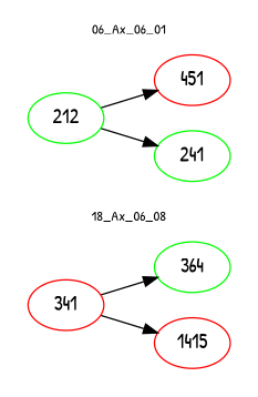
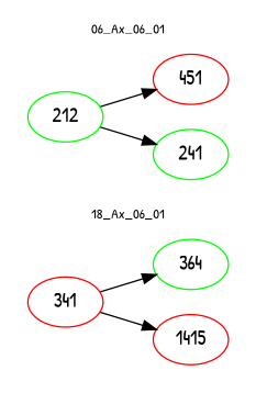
  digraph {
    fontname="Patrick Hand"
    rankdir=LR
    node [color=red fontname="Patrick Hand"]
    edge [color=black fontname="Patrick Hand"]
    n1 [label=341]
    n2 [label=1415]
    n3 [color=green label=364]
    n4 [color=green label=212]
    n5 [color=green label=241]
    n6 [label=451]
    subgraph cluster_1 {
      color=white
      fontsize=10
-     label="18_Ax_06_08"
+     label="18_Ax_06_01"
      n1
      n2
      n3
    }
    subgraph cluster_2 {
      color=white
      fontsize=10
      label="06_Ax_06_01"
      n4
      n5
      n6
    }
    n1 -> n2
    n1 -> n3
    n4 -> n5
    n4 -> n6
  }
